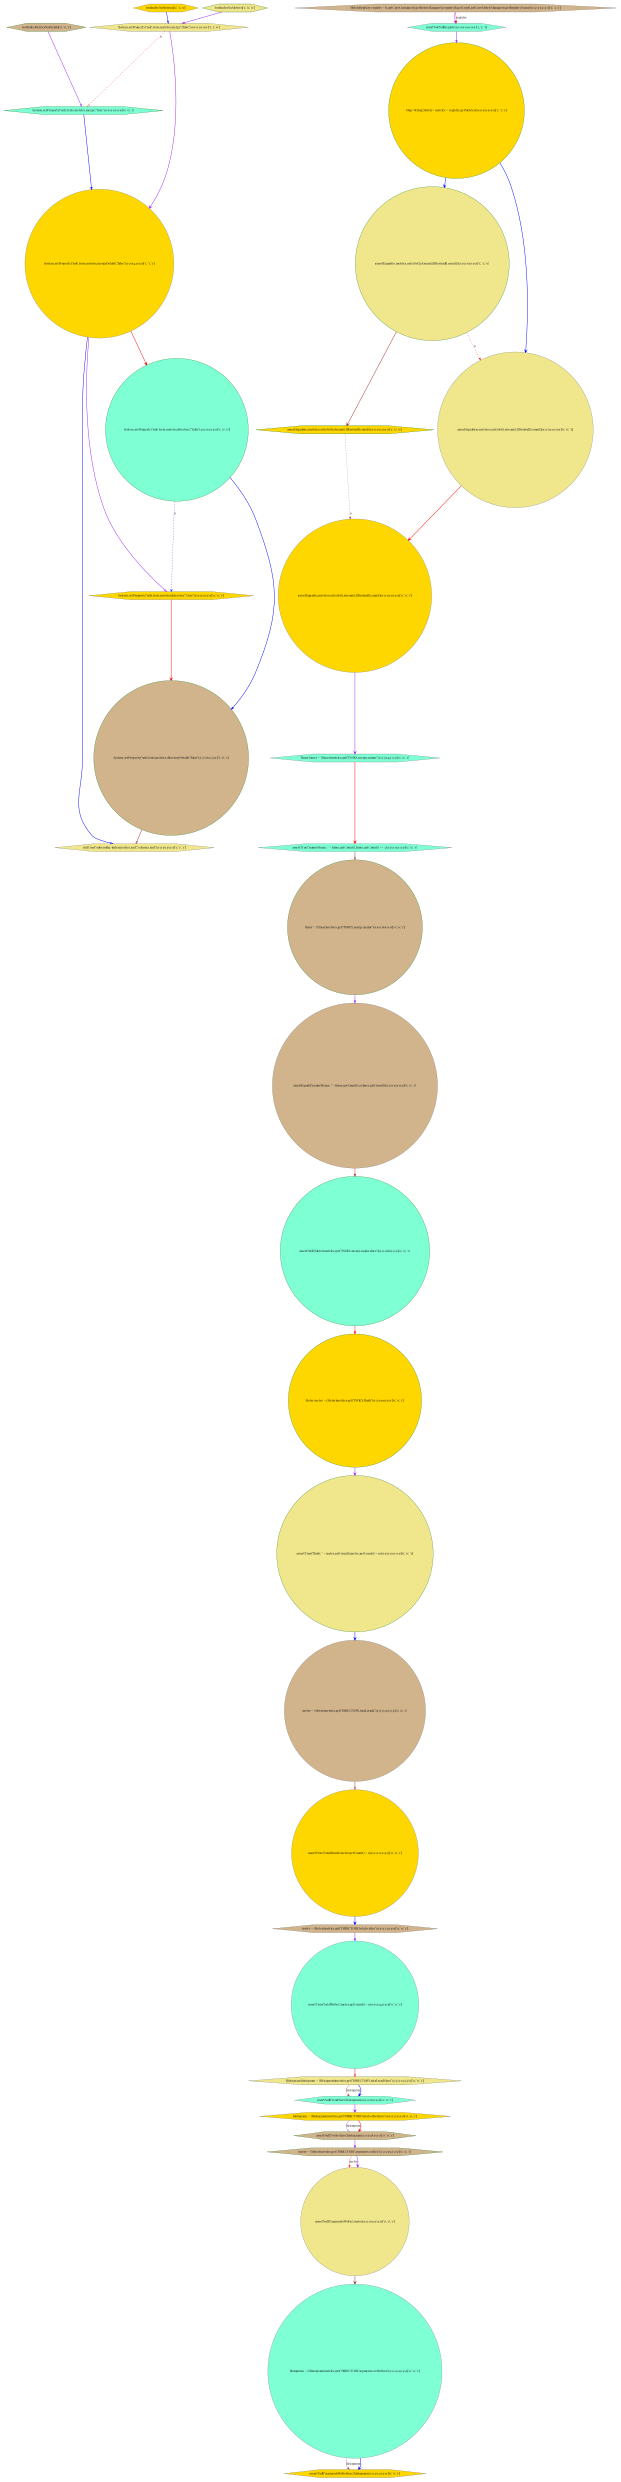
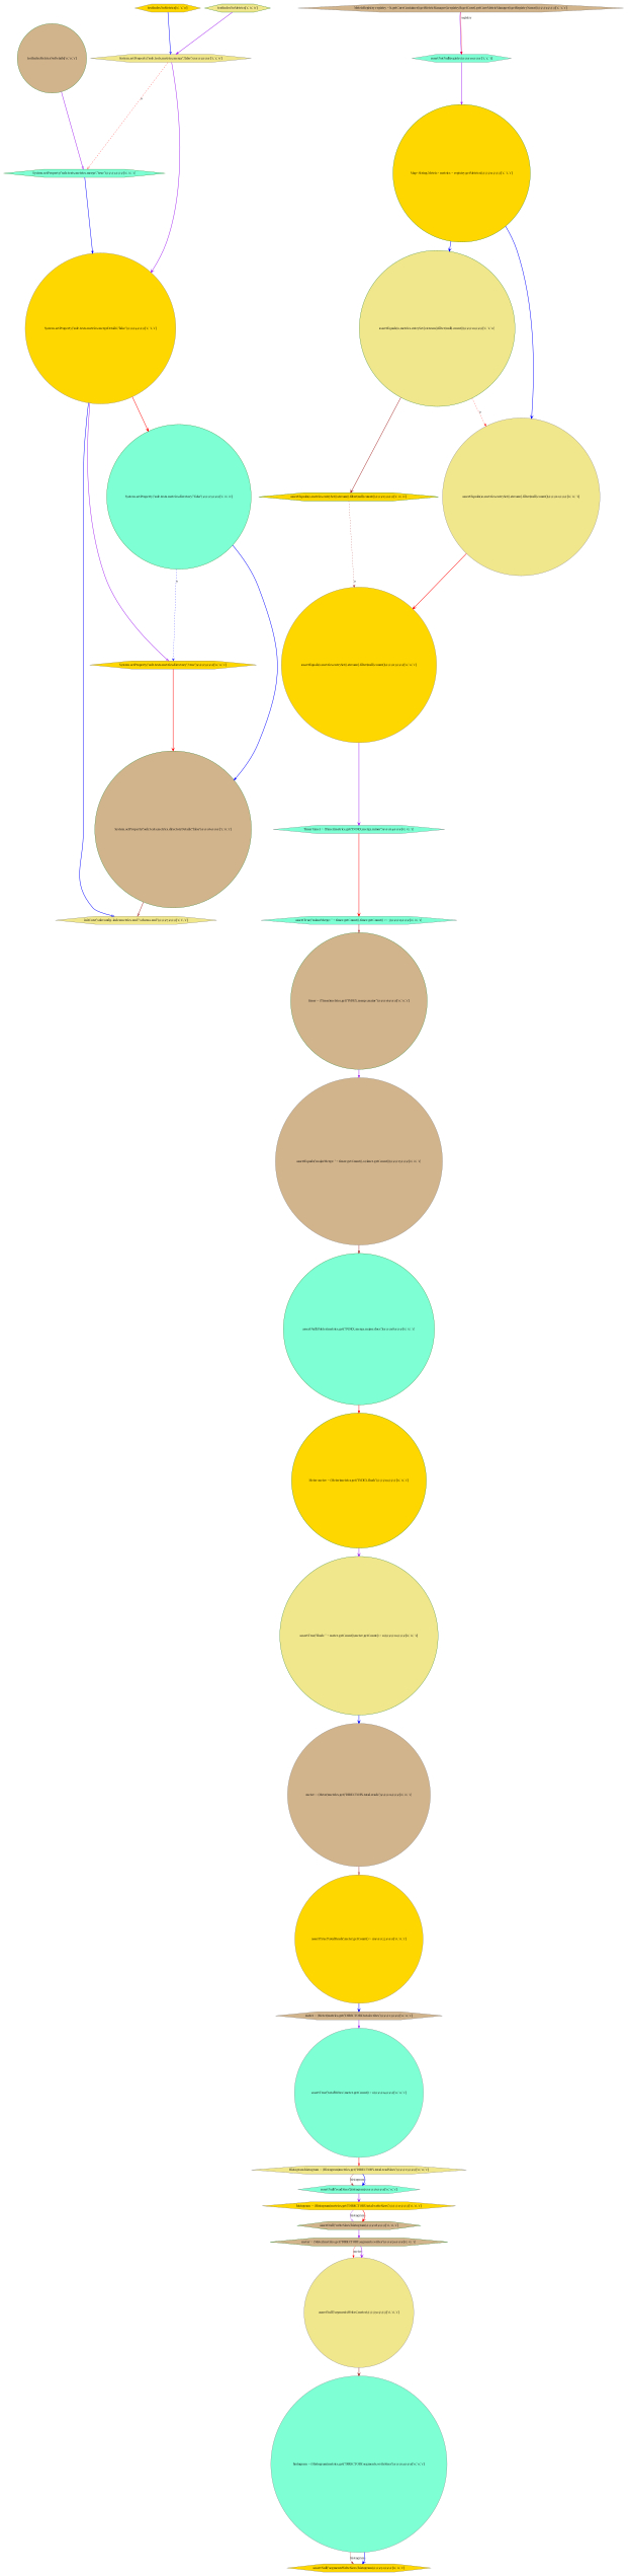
  digraph {
    fontname="Playfair Display"
    node [color=gray40 fillcolor=gold fontname="Playfair Display" shape=hexagon style=filled]
    edge [arrowhead=vee color=purple fontname="Playfair Display" style=bold]
    n1 [fillcolor=khaki label="initCore(\"solrconfig-indexmetrics.xml\",\"schema.xml\")@@@7@@@['1', '1', '1']"]
    n2 [fillcolor=tan label="MetricRegistry registry = h.getCoreContainer().getMetricManager().registry(h.getCore().getCoreMetricManager().getRegistryName())@@@9@@@['1', '1', '1']"]
    n3 [fillcolor=aquamarine label="assertNotNull(registry)@@@10@@@['1', '1', '1']"]
    n4 [label="System.setProperty(\"solr.tests.metrics.directory\",\"true\")@@@5@@@['0', '0', '1']"]
    n5 [color=darkgreen fillcolor=tan label="System.setProperty(\"solr.tests.metrics.directoryDetails\",\"false\")@@@6@@@['1', '0', '1']" shape=circle]
    n6 [color=darkgreen fillcolor=khaki label="assertEquals(0,metrics.entrySet().stream().filter(null).count())@@@10@@@['1', '1', '0']" shape=circle]
    n7 [fillcolor=khaki label="assertEquals(10,metrics.entrySet().stream().filter(null).count())@@@12@@@['0', '0', '1']" shape=circle]
    n8 [color=darkgreen label="assertEquals(0,metrics.entrySet().stream().filter(null).count())@@@13@@@['1', '0', '0']"]
    n9 [label="assertEquals(2,metrics.entrySet().stream().filter(null).count())@@@13@@@['0', '0', '1']" shape=circle]
    n10 [color=darkgreen fillcolor=tan label="meter = (Meter)metrics.get(\"DIRECTORY.segments.writes\")@@@29@@@['0', '0', '1']"]
    n11 [fillcolor=khaki label="assertNull(\"segmentsWrites\",meter)@@@30@@@['0', '0', '1']" shape=circle]
    n12 [fillcolor=aquamarine label="histogram = (Histogram)metrics.get(\"DIRECTORY.segments.writeSizes\")@@@31@@@['0', '0', '1']" shape=circle]
    n13 [fillcolor=tan label="meter = (Meter)metrics.get(\"DIRECTORY.total.writes\")@@@23@@@['0', '0', '1']"]
    n14 [fillcolor=aquamarine label="assertTrue(\"totalWrites\",meter.getCount() > 0)@@@24@@@['0', '0', '1']" shape=circle]
    n15 [fillcolor=khaki label="Histogram histogram = (Histogram)metrics.get(\"DIRECTORY.total.readSizes\")@@@25@@@['0', '0', '1']"]
    n16 [label="System.setProperty(\"solr.tests.metrics.mergeDetails\",\"false\")@@@4@@@['1', '1', '1']" shape=circle]
    n17 [color=darkgreen fillcolor=aquamarine label="System.setProperty(\"solr.tests.metrics.directory\",\"false\")@@@5@@@['1', '0', '0']" shape=circle]
    n18 [fillcolor=aquamarine label="assertTrue(\"minorMerge: \" + timer.getCount(),timer.getCount() >= 3)@@@15@@@['0', '0', '1']"]
    n19 [color=darkgreen fillcolor=tan label="timer = (Timer)metrics.get(\"INDEX.merge.major\")@@@16@@@['0', '0', '1']" shape=circle]
    n20 [fillcolor=tan label="assertEquals(\"majorMerge: \" + timer.getCount(),0,timer.getCount())@@@17@@@['0', '0', '1']" shape=circle]
    n21 [fillcolor=aquamarine label="assertNull(\"readSizes\",histogram)@@@26@@@['0', '0', '1']"]
    n22 [label="histogram = (Histogram)metrics.get(\"DIRECTORY.total.writeSizes\")@@@27@@@['0', '0', '1']"]
    n23 [color=darkgreen fillcolor=khaki label="assertTrue(\"flush: \" + meter.getCount(),meter.getCount() > 10)@@@20@@@['0', '0', '1']" shape=circle]
    n24 [fillcolor=tan label="meter = (Meter)metrics.get(\"DIRECTORY.total.reads\")@@@21@@@['0', '0', '1']" shape=circle]
    n25 [label="assertTrue(\"totalReads\",meter.getCount() > 0)@@@22@@@['0', '0', '1']" shape=circle]
-   n26 [color=darkgreen fillcolor=tan label="testIndexMetricsNoDetails['0', '0', '1']"]
+   n26 [color=darkgreen fillcolor=tan label="testIndexMetricsNoDetails['0', '0', '1']" shape=circle]
    n27 [color=darkgreen fillcolor=aquamarine label="System.setProperty(\"solr.tests.metrics.merge\",\"true\")@@@3@@@['0', '0', '1']"]
    n28 [label="assertNull(\"segmentsWriteSizes\",histogram)@@@32@@@['0', '0', '1']"]
    n29 [color=darkgreen fillcolor=tan label="assertNull(\"writeSizes\",histogram)@@@28@@@['0', '0', '1']"]
    n30 [color=darkgreen label="Map<String,Metric> metrics = registry.getMetrics()@@@11@@@['1', '1', '1']" shape=circle]
    n31 [fillcolor=aquamarine label="Timer timer = (Timer)metrics.get(\"INDEX.merge.minor\")@@@14@@@['0', '0', '1']"]
    n32 [color=darkgreen fillcolor=aquamarine label="assertNull((Meter)metrics.get(\"INDEX.merge.major.docs\"))@@@18@@@['0', '0', '1']" shape=circle]
    n33 [color=darkgreen label="Meter meter = (Meter)metrics.get(\"INDEX.flush\")@@@19@@@['0', '0', '1']" shape=circle]
    n34 [label="testIndexNoMetrics['0', '1', '0']"]
    n35 [fillcolor=khaki label="System.setProperty(\"solr.tests.metrics.merge\",\"false\")@@@3@@@['1', '1', '0']"]
    n36 [color=darkgreen fillcolor=khaki label="testIndexNoMetrics['1', '0', '0']"]
    n2 -> n3 [arrowhead=normal]
    n2 -> n3 [arrowhead=normal color=red label=registry style=solid]
    n3 -> n30 [arrowhead=normal]
    n4 -> n5 [color=red]
    n5 -> n1 [arrowhead=onormal color=brown]
    n6 -> n7 [arrowhead=normal color=red label=0 style=dashed]
    n6 -> n8 [color=brown]
    n7 -> n9 [color=red]
    n8 -> n9 [color=brown label=0 style=dashed]
    n9 -> n31
    n10 -> n11 [arrowhead=normal color=red label=meter style=solid]
    n10 -> n11
    n11 -> n12 [color=brown]
    n12 -> n28 [arrowhead=normal color=brown label=histogram style=solid]
    n12 -> n28 [color=blue]
    n13 -> n14 [arrowhead=normal]
    n14 -> n15 [arrowhead=onormal color=red]
    n15 -> n21 [color=brown label=histogram style=solid]
    n15 -> n21 [color=blue]
    n16 -> n1 [arrowhead=onormal color=blue]
    n16 -> n4 [arrowhead=onormal]
    n16 -> n17 [color=red]
    n17 -> n4 [color=blue label=0 style=dashed]
    n17 -> n5 [arrowhead=normal color=blue]
    n18 -> n19 [arrowhead=onormal color=brown]
    n19 -> n20 [arrowhead=normal]
    n20 -> n32 [arrowhead=normal color=brown]
    n21 -> n22
    n22 -> n29 [arrowhead=onormal label=histogram style=solid]
    n22 -> n29 [color=red]
    n23 -> n24 [color=blue]
    n24 -> n25 [arrowhead=onormal color=brown]
    n25 -> n13 [color=blue]
    n26 -> n27 [arrowhead=onormal]
    n27 -> n16 [arrowhead=normal color=blue]
    n29 -> n10 [arrowhead=normal]
    n30 -> n6 [color=blue]
    n30 -> n7 [color=blue]
    n31 -> n18 [color=red]
    n32 -> n33 [arrowhead=normal color=red]
    n33 -> n23
    n34 -> n35 [arrowhead=onormal color=blue]
    n35 -> n16
    n35 -> n27 [arrowhead=onormal color=red label=0 style=dashed]
    n36 -> n35 [arrowhead=normal]
  }
